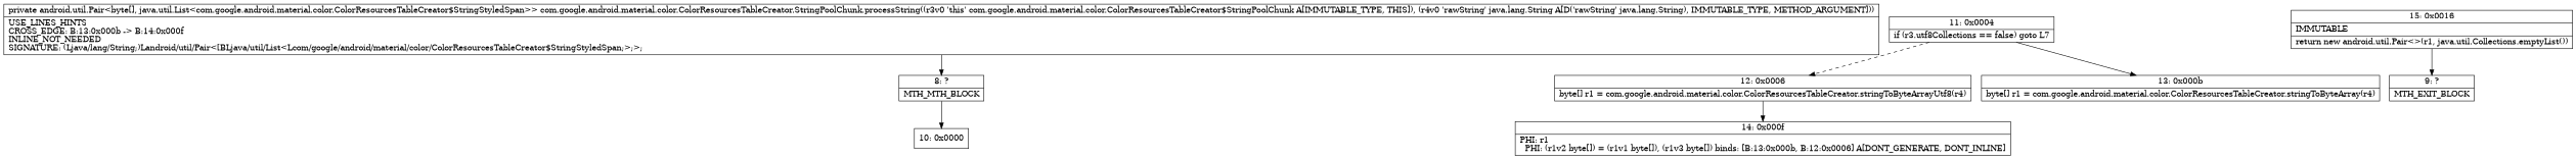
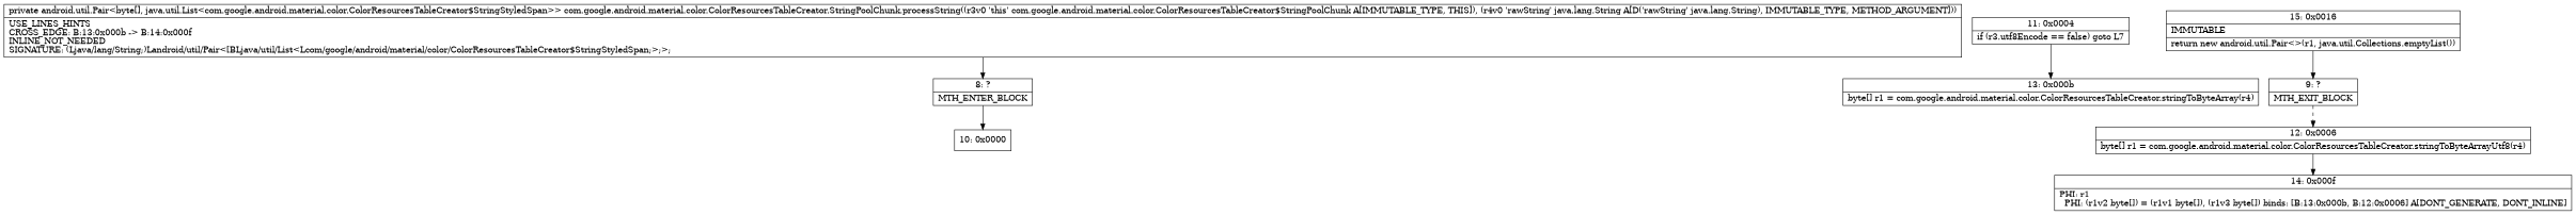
  digraph {
    node [shape=record]
-   n1 [label="{8\:\ ?|MTH_MTH_BLOCK\l}"]
+   n1 [label="{8\:\ ?|MTH_ENTER_BLOCK\l}"]
    n2 [label="{10\:\ 0x0000}"]
-   n3 [label="{11\:\ 0x0004|if (r3.utf8Collections == false) goto L7\l}"]
+   n3 [label="{11\:\ 0x0004|if (r3.utf8Encode == false) goto L7\l}"]
    n4 [label="{12\:\ 0x0006|byte[] r1 = com.google.android.material.color.ColorResourcesTableCreator.stringToByteArrayUtf8(r4)\l}"]
    n5 [label="{13\:\ 0x000b|byte[] r1 = com.google.android.material.color.ColorResourcesTableCreator.stringToByteArray(r4)\l}"]
    n6 [label="{14\:\ 0x000f|PHI: r1 \l  PHI: (r1v2 byte[]) = (r1v1 byte[]), (r1v3 byte[]) binds: [B:13:0x000b, B:12:0x0006] A[DONT_GENERATE, DONT_INLINE]\l}"]
    n7 [label="{15\:\ 0x0016|IMMUTABLE\l|return new android.util.Pair\<\>(r1, java.util.Collections.emptyList())\l}"]
    n8 [label="{9\:\ ?|MTH_EXIT_BLOCK\l}"]
    n9 [label="{private android.util.Pair\<byte[], java.util.List\<com.google.android.material.color.ColorResourcesTableCreator$StringStyledSpan\>\> com.google.android.material.color.ColorResourcesTableCreator.StringPoolChunk.processString((r3v0 'this' com.google.android.material.color.ColorResourcesTableCreator$StringPoolChunk A[IMMUTABLE_TYPE, THIS]), (r4v0 'rawString' java.lang.String A[D('rawString' java.lang.String), IMMUTABLE_TYPE, METHOD_ARGUMENT]))  | USE_LINES_HINTS\lCROSS_EDGE: B:13:0x000b \-\> B:14:0x000f\lINLINE_NOT_NEEDED\lSIGNATURE: (Ljava\/lang\/String;)Landroid\/util\/Pair\<[BLjava\/util\/List\<Lcom\/google\/android\/material\/color\/ColorResourcesTableCreator$StringStyledSpan;\>;\>;\l}"]
    n1 -> n2
-   n3 -> n4 [style=dashed]
+   n8 -> n4 [style=dashed]
    n3 -> n5
    n4 -> n6
    n7 -> n8
    n9 -> n1
  }
